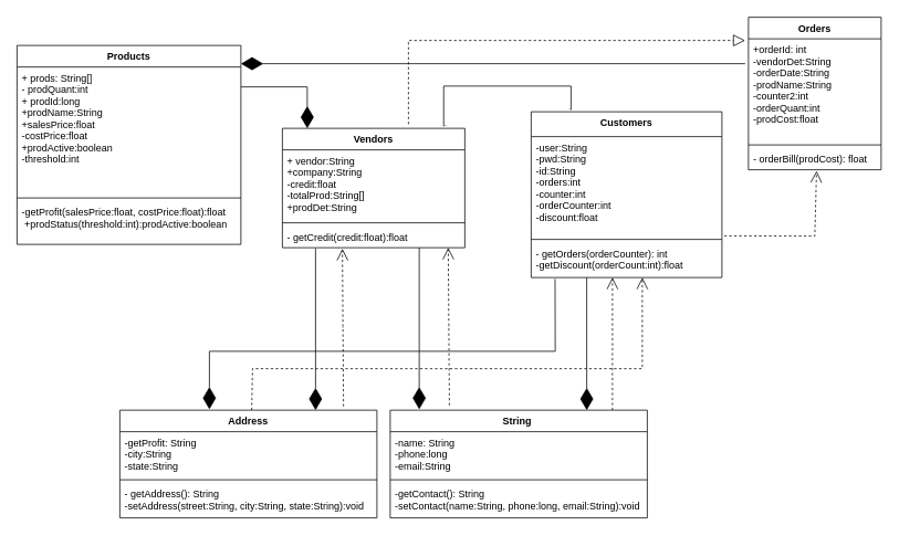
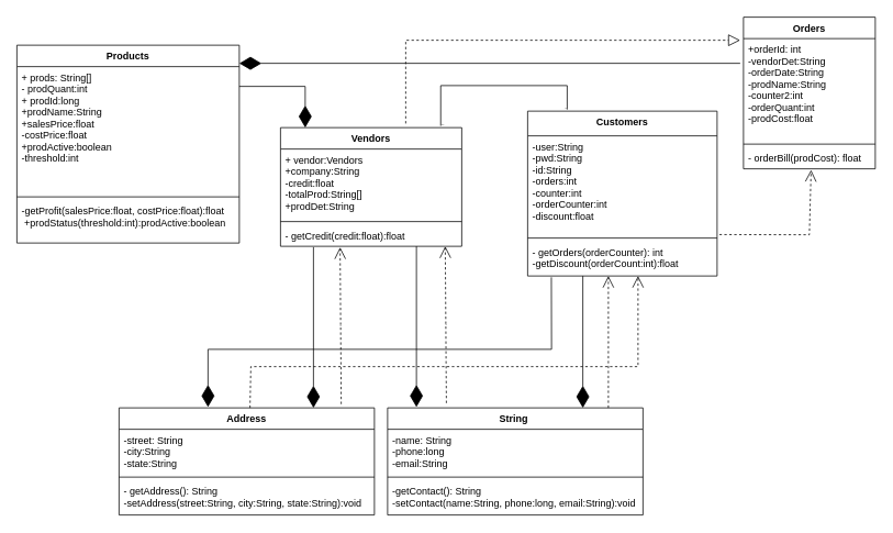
  <mxCell id="0" />
  <mxCell id="1" parent="0" />
  <mxCell id="2" value="Products" style="swimlane;fontStyle=1;align=center;verticalAlign=top;childLayout=stackLayout;horizontal=1;startSize=26;horizontalStack=0;resizeParent=1;resizeParentMax=0;resizeLast=0;collapsible=1;marginBottom=0;" vertex="1" parent="1"><mxGeometry x="20" y="54" width="270" height="240" as="geometry" /></mxCell>
  <mxCell id="3" value="+ prods: String[]&#10;- prodQuant:int&#10;+ prodId:long&#10;+prodName:String&#10;+salesPrice:float&#10;-costPrice:float&#10;+prodActive:boolean &#10;-threshold:int" style="text;strokeColor=none;fillColor=none;align=left;verticalAlign=top;spacingLeft=4;spacingRight=4;overflow=hidden;rotatable=0;points=[[0,0.5],[1,0.5]];portConstraint=eastwest;" vertex="1" parent="2"><mxGeometry y="26" width="270" height="154" as="geometry" /></mxCell>
  <mxCell id="4" value="" style="line;strokeWidth=1;fillColor=none;align=left;verticalAlign=middle;spacingTop=-1;spacingLeft=3;spacingRight=3;rotatable=0;labelPosition=right;points=[];portConstraint=eastwest;" vertex="1" parent="2"><mxGeometry y="180" width="270" height="8" as="geometry" /></mxCell>
  <mxCell id="5" value="-getProfit(salesPrice:float, costPrice:float):float&#10; +prodStatus(threshold:int):prodActive:boolean" style="text;strokeColor=none;fillColor=none;align=left;verticalAlign=top;spacingLeft=4;spacingRight=4;overflow=hidden;rotatable=0;points=[[0,0.5],[1,0.5]];portConstraint=eastwest;" vertex="1" parent="2"><mxGeometry y="188" width="270" height="52" as="geometry" /></mxCell>
  <mxCell id="6" value="Vendors&#10;" style="swimlane;fontStyle=1;align=center;verticalAlign=top;childLayout=stackLayout;horizontal=1;startSize=26;horizontalStack=0;resizeParent=1;resizeParentMax=0;resizeLast=0;collapsible=1;marginBottom=0;" vertex="1" parent="1"><mxGeometry x="340" y="154" width="220" height="144" as="geometry" /></mxCell>
- <mxCell id="7" value="+ vendor:String&#10;+company:String&#10;-credit:float &#10;-totalProd:String[]&#10;+prodDet:String" style="text;strokeColor=none;fillColor=none;align=left;verticalAlign=top;spacingLeft=4;spacingRight=4;overflow=hidden;rotatable=0;points=[[0,0.5],[1,0.5]];portConstraint=eastwest;" vertex="1" parent="6"><mxGeometry y="26" width="220" height="84" as="geometry" /></mxCell>
+ <mxCell id="7" value="+ vendor:Vendors&#10;+company:String&#10;-credit:float &#10;-totalProd:String[]&#10;+prodDet:String" style="text;strokeColor=none;fillColor=none;align=left;verticalAlign=top;spacingLeft=4;spacingRight=4;overflow=hidden;rotatable=0;points=[[0,0.5],[1,0.5]];portConstraint=eastwest;" vertex="1" parent="6"><mxGeometry y="26" width="220" height="84" as="geometry" /></mxCell>
  <mxCell id="8" value="" style="line;strokeWidth=1;fillColor=none;align=left;verticalAlign=middle;spacingTop=-1;spacingLeft=3;spacingRight=3;rotatable=0;labelPosition=right;points=[];portConstraint=eastwest;" vertex="1" parent="6"><mxGeometry y="110" width="220" height="8" as="geometry" /></mxCell>
  <mxCell id="9" value="- getCredit(credit:float):float " style="text;strokeColor=none;fillColor=none;align=left;verticalAlign=top;spacingLeft=4;spacingRight=4;overflow=hidden;rotatable=0;points=[[0,0.5],[1,0.5]];portConstraint=eastwest;" vertex="1" parent="6"><mxGeometry y="118" width="220" height="26" as="geometry" /></mxCell>
  <mxCell id="10" value="Customers&#10;" style="swimlane;fontStyle=1;align=center;verticalAlign=top;childLayout=stackLayout;horizontal=1;startSize=30;horizontalStack=0;resizeParent=1;resizeParentMax=0;resizeLast=0;collapsible=1;marginBottom=0;" vertex="1" parent="1"><mxGeometry x="640" y="134" width="230" height="200" as="geometry" /></mxCell>
  <mxCell id="11" value="-user:String&#10;-pwd:String&#10;-id:String&#10;-orders:int&#10;-counter:int&#10;-orderCounter:int&#10;-discount:float " style="text;strokeColor=none;fillColor=none;align=left;verticalAlign=top;spacingLeft=4;spacingRight=4;overflow=hidden;rotatable=0;points=[[0,0.5],[1,0.5]];portConstraint=eastwest;" vertex="1" parent="10"><mxGeometry y="30" width="230" height="120" as="geometry" /></mxCell>
  <mxCell id="12" value="" style="line;strokeWidth=1;fillColor=none;align=left;verticalAlign=middle;spacingTop=-1;spacingLeft=3;spacingRight=3;rotatable=0;labelPosition=right;points=[];portConstraint=eastwest;" vertex="1" parent="10"><mxGeometry y="150" width="230" height="8" as="geometry" /></mxCell>
  <mxCell id="13" value="- getOrders(orderCounter): int&#10;-getDiscount(orderCount:int):float" style="text;strokeColor=none;fillColor=none;align=left;verticalAlign=top;spacingLeft=4;spacingRight=4;overflow=hidden;rotatable=0;points=[[0,0.5],[1,0.5]];portConstraint=eastwest;" vertex="1" parent="10"><mxGeometry y="158" width="230" height="42" as="geometry" /></mxCell>
  <mxCell id="14" value="Orders&#10;" style="swimlane;fontStyle=1;align=center;verticalAlign=top;childLayout=stackLayout;horizontal=1;startSize=26;horizontalStack=0;resizeParent=1;resizeParentMax=0;resizeLast=0;collapsible=1;marginBottom=0;" vertex="1" parent="1"><mxGeometry x="902" y="20" width="160" height="184" as="geometry" /></mxCell>
  <mxCell id="15" value="+orderId: int&#10;-vendorDet:String&#10;-orderDate:String&#10;-prodName:String&#10;-counter2:int&#10;-orderQuant:int&#10;-prodCost:float" style="text;strokeColor=none;fillColor=none;align=left;verticalAlign=top;spacingLeft=4;spacingRight=4;overflow=hidden;rotatable=0;points=[[0,0.5],[1,0.5]];portConstraint=eastwest;" vertex="1" parent="14"><mxGeometry y="26" width="160" height="124" as="geometry" /></mxCell>
  <mxCell id="16" value="" style="line;strokeWidth=1;fillColor=none;align=left;verticalAlign=middle;spacingTop=-1;spacingLeft=3;spacingRight=3;rotatable=0;labelPosition=right;points=[];portConstraint=eastwest;" vertex="1" parent="14"><mxGeometry y="150" width="160" height="8" as="geometry" /></mxCell>
  <mxCell id="17" value="- orderBill(prodCost): float" style="text;strokeColor=none;fillColor=none;align=left;verticalAlign=top;spacingLeft=4;spacingRight=4;overflow=hidden;rotatable=0;points=[[0,0.5],[1,0.5]];portConstraint=eastwest;" vertex="1" parent="14"><mxGeometry y="158" width="160" height="26" as="geometry" /></mxCell>
  <mxCell id="18" value="String " style="swimlane;fontStyle=1;align=center;verticalAlign=top;childLayout=stackLayout;horizontal=1;startSize=26;horizontalStack=0;resizeParent=1;resizeParentMax=0;resizeLast=0;collapsible=1;marginBottom=0;" vertex="1" parent="1"><mxGeometry x="470" y="494" width="310" height="130" as="geometry" /></mxCell>
  <mxCell id="19" value="-name: String&#10;-phone:long&#10;-email:String" style="text;strokeColor=none;fillColor=none;align=left;verticalAlign=top;spacingLeft=4;spacingRight=4;overflow=hidden;rotatable=0;points=[[0,0.5],[1,0.5]];portConstraint=eastwest;" vertex="1" parent="18"><mxGeometry y="26" width="310" height="54" as="geometry" /></mxCell>
  <mxCell id="20" value="" style="line;strokeWidth=1;fillColor=none;align=left;verticalAlign=middle;spacingTop=-1;spacingLeft=3;spacingRight=3;rotatable=0;labelPosition=right;points=[];portConstraint=eastwest;" vertex="1" parent="18"><mxGeometry y="80" width="310" height="8" as="geometry" /></mxCell>
  <mxCell id="21" value="-getContact(): String&#10;-setContact(name:String, phone:long, email:String):void" style="text;strokeColor=none;fillColor=none;align=left;verticalAlign=top;spacingLeft=4;spacingRight=4;overflow=hidden;rotatable=0;points=[[0,0.5],[1,0.5]];portConstraint=eastwest;" vertex="1" parent="18"><mxGeometry y="88" width="310" height="42" as="geometry" /></mxCell>
  <mxCell id="22" value="Address" style="swimlane;fontStyle=1;align=center;verticalAlign=top;childLayout=stackLayout;horizontal=1;startSize=26;horizontalStack=0;resizeParent=1;resizeParentMax=0;resizeLast=0;collapsible=1;marginBottom=0;" vertex="1" parent="1"><mxGeometry x="144" y="494" width="310" height="130" as="geometry" /></mxCell>
- <mxCell id="23" value="-getProfit: String&#10;-city:String&#10;-state:String" style="text;strokeColor=none;fillColor=none;align=left;verticalAlign=top;spacingLeft=4;spacingRight=4;overflow=hidden;rotatable=0;points=[[0,0.5],[1,0.5]];portConstraint=eastwest;" vertex="1" parent="22"><mxGeometry y="26" width="310" height="54" as="geometry" /></mxCell>
+ <mxCell id="23" value="-street: String&#10;-city:String&#10;-state:String" style="text;strokeColor=none;fillColor=none;align=left;verticalAlign=top;spacingLeft=4;spacingRight=4;overflow=hidden;rotatable=0;points=[[0,0.5],[1,0.5]];portConstraint=eastwest;" vertex="1" parent="22"><mxGeometry y="26" width="310" height="54" as="geometry" /></mxCell>
  <mxCell id="24" value="" style="line;strokeWidth=1;fillColor=none;align=left;verticalAlign=middle;spacingTop=-1;spacingLeft=3;spacingRight=3;rotatable=0;labelPosition=right;points=[];portConstraint=eastwest;" vertex="1" parent="22"><mxGeometry y="80" width="310" height="8" as="geometry" /></mxCell>
  <mxCell id="25" value="- getAddress(): String&#10;-setAddress(street:String, city:String, state:String):void" style="text;strokeColor=none;fillColor=none;align=left;verticalAlign=top;spacingLeft=4;spacingRight=4;overflow=hidden;rotatable=0;points=[[0,0.5],[1,0.5]];portConstraint=eastwest;" vertex="1" parent="22"><mxGeometry y="88" width="310" height="42" as="geometry" /></mxCell>
  <mxCell id="26" value="" style="endArrow=diamondThin;endFill=1;endSize=24;html=1;rounded=0;" edge="1" parent="1"><mxGeometry width="160" relative="1" as="geometry"><mxPoint x="380" y="299" as="sourcePoint" /><mxPoint x="380" y="494" as="targetPoint" /></mxGeometry></mxCell>
  <mxCell id="27" value="Use" style="endArrow=open;endSize=12;dashed=1;html=1;rounded=0;entryX=0.486;entryY=1.162;entryDx=0;entryDy=0;entryPerimeter=0;exitX=0.87;exitY=-0.035;exitDx=0;exitDy=0;exitPerimeter=0;fontSize=1;" edge="1" parent="1" source="22"><mxGeometry width="160" relative="1" as="geometry"><mxPoint x="412.5" y="451" as="sourcePoint" /><mxPoint x="412.34" y="299.212" as="targetPoint" /></mxGeometry></mxCell>
  <mxCell id="28" value="" style="endArrow=diamondThin;endFill=1;endSize=24;html=1;rounded=0;" edge="1" parent="1"><mxGeometry width="160" relative="1" as="geometry"><mxPoint x="505" y="298" as="sourcePoint" /><mxPoint x="505" y="493" as="targetPoint" /></mxGeometry></mxCell>
  <mxCell id="29" value="Use" style="endArrow=open;endSize=12;dashed=1;html=1;rounded=0;entryX=0.486;entryY=1.162;entryDx=0;entryDy=0;entryPerimeter=0;exitX=0.87;exitY=-0.035;exitDx=0;exitDy=0;exitPerimeter=0;fontSize=1;" edge="1" parent="1"><mxGeometry width="160" relative="1" as="geometry"><mxPoint x="541.36" y="488.24" as="sourcePoint" /><mxPoint x="540" y="298.002" as="targetPoint" /></mxGeometry></mxCell>
  <mxCell id="30" value="" style="endArrow=diamondThin;endFill=1;endSize=24;html=1;rounded=0;" edge="1" parent="1"><mxGeometry width="160" relative="1" as="geometry"><mxPoint x="707" y="334" as="sourcePoint" /><mxPoint x="707" y="494" as="targetPoint" /></mxGeometry></mxCell>
  <mxCell id="31" value="Use" style="endArrow=open;endSize=12;dashed=1;html=1;rounded=0;entryX=0.486;entryY=1.162;entryDx=0;entryDy=0;entryPerimeter=0;fontSize=1;" edge="1" parent="1"><mxGeometry width="160" relative="1" as="geometry"><mxPoint x="738" y="494" as="sourcePoint" /><mxPoint x="738" y="334.002" as="targetPoint" /></mxGeometry></mxCell>
  <mxCell id="32" value="" style="endArrow=diamondThin;endFill=1;endSize=24;html=1;rounded=0;exitX=0.16;exitY=1.062;exitDx=0;exitDy=0;exitPerimeter=0;" edge="1" parent="1"><mxGeometry width="160" relative="1" as="geometry"><mxPoint x="668.8" y="335.604" as="sourcePoint" /><mxPoint x="252" y="493" as="targetPoint" /><Array as="points"><mxPoint x="669" y="423" /><mxPoint x="252" y="423" /></Array></mxGeometry></mxCell>
  <mxCell id="33" value="Use" style="endArrow=open;endSize=12;dashed=1;html=1;rounded=0;entryX=0.486;entryY=1.162;entryDx=0;entryDy=0;entryPerimeter=0;fontSize=1;exitX=0.5;exitY=0;exitDx=0;exitDy=0;" edge="1" parent="1"><mxGeometry width="160" relative="1" as="geometry"><mxPoint x="303" y="494" as="sourcePoint" /><mxPoint x="774" y="334.002" as="targetPoint" /><Array as="points"><mxPoint x="304" y="444" /><mxPoint x="414" y="444" /><mxPoint x="774" y="444" /></Array></mxGeometry></mxCell>
  <mxCell id="34" value="" style="endArrow=diamondThin;endFill=1;endSize=24;html=1;rounded=0;" edge="1" parent="1"><mxGeometry width="160" relative="1" as="geometry"><mxPoint x="290" as="sourcePoint" y="104" /><mxPoint x="370" y="154" as="targetPoint" /><Array as="points"><mxPoint x="370" y="104" /></Array></mxGeometry></mxCell>
  <mxCell id="35" value="" style="endArrow=none;html=1;edgeStyle=orthogonalEdgeStyle;rounded=0;fontSize=1;strokeWidth=1;exitX=0.884;exitY=-0.015;exitDx=0;exitDy=0;exitPerimeter=0;" edge="1" parent="1" source="6"><mxGeometry relative="1" as="geometry"><mxPoint x="534" y="103" as="sourcePoint" /><mxPoint x="688" y="132" as="targetPoint" /><Array as="points"><mxPoint x="535" y="103" /><mxPoint x="688" y="103" /></Array></mxGeometry></mxCell>
  <mxCell id="36" value="parent" style="edgeLabel;resizable=0;html=1;align=left;verticalAlign=bottom;fontSize=1;" connectable="0" vertex="1" parent="35"><mxGeometry x="-1" relative="1" as="geometry" /></mxCell>
  <mxCell id="37" value="child" style="edgeLabel;resizable=0;html=1;align=right;verticalAlign=bottom;fontSize=1;" connectable="0" vertex="1" parent="35"><mxGeometry x="1" relative="1" as="geometry" /></mxCell>
  <mxCell id="38" value="" style="endArrow=diamondThin;endFill=1;endSize=24;html=1;rounded=0;fontSize=1;strokeWidth=1;exitX=-0.025;exitY=0.242;exitDx=0;exitDy=0;exitPerimeter=0;" edge="1" parent="1" source="15"><mxGeometry width="160" relative="1" as="geometry"><mxPoint x="416" y="76" as="sourcePoint" /><mxPoint x="290" y="76" as="targetPoint" /></mxGeometry></mxCell>
  <mxCell id="39" value="" style="endArrow=block;dashed=1;endFill=0;endSize=12;html=1;rounded=0;fontSize=1;strokeWidth=1;entryX=-0.025;entryY=-0.008;entryDx=0;entryDy=0;entryPerimeter=0;" edge="1" parent="1"><mxGeometry width="160" relative="1" as="geometry"><mxPoint x="492" y="149" as="sourcePoint" /><mxPoint x="898" y="48.008" as="targetPoint" /><Array as="points"><mxPoint x="492" y="48" /><mxPoint x="632" y="48" /></Array></mxGeometry></mxCell>
  <mxCell id="40" value="" style="endArrow=open;dashed=1;endFill=0;endSize=12;html=1;rounded=0;fontSize=1;strokeWidth=1;exitX=1.012;exitY=0.998;exitDx=0;exitDy=0;exitPerimeter=0;entryX=0.513;entryY=1.054;entryDx=0;entryDy=0;entryPerimeter=0;" edge="1" parent="1" source="11" target="17"><mxGeometry width="160" relative="1" as="geometry"><mxPoint x="872.07" y="285.84" as="sourcePoint" /><mxPoint x="982" y="214" as="targetPoint" /><Array as="points"><mxPoint x="982" y="284" /></Array></mxGeometry></mxCell>
